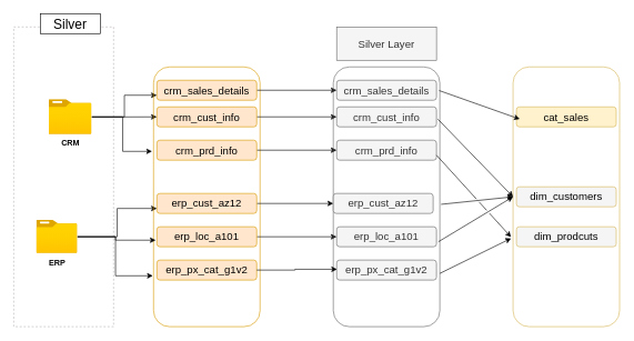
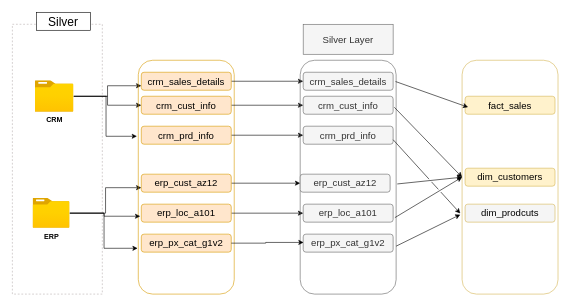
  <mxCell id="0" />
  <mxCell id="1" parent="0" />
  <mxCell id="2" value="" style="rounded=0;whiteSpace=wrap;html=1;fillColor=none;dashed=1;strokeColor=light-dark(#b9b1b1, #ededed);" parent="1" vertex="1"><mxGeometry x="20" y="40" width="150" height="450" as="geometry" /></mxCell>
  <mxCell id="3" value="&lt;font style=&quot;font-size: 20px;&quot;&gt;Silver&lt;/font&gt;" style="rounded=0;whiteSpace=wrap;html=1;" parent="1" vertex="1"><mxGeometry x="60" y="20" width="90" height="30" as="geometry" /></mxCell>
  <mxCell id="4" style="edgeStyle=orthogonalEdgeStyle;rounded=0;orthogonalLoop=1;jettySize=auto;html=1;entryX=0;entryY=0.75;entryDx=0;entryDy=0;" parent="1" source="6" target="11" edge="1"><mxGeometry relative="1" as="geometry" /></mxCell>
  <mxCell id="5" style="edgeStyle=orthogonalEdgeStyle;rounded=0;orthogonalLoop=1;jettySize=auto;html=1;entryX=0;entryY=0.5;entryDx=0;entryDy=0;" parent="1" source="6" target="13" edge="1"><mxGeometry relative="1" as="geometry" /></mxCell>
- <mxCell id="6" value="&lt;b&gt;CRM&lt;/b&gt;" style="image;aspect=fixed;html=1;points=[];align=center;fontSize=12;image=img/lib/azure2/general/Folder_Blank.svg;" parent="1" vertex="1"><mxGeometry x="72.68" y="148.76" width="64.65" height="52.47" as="geometry" /></mxCell>
+ <mxCell id="6" value="&lt;b&gt;CRM&lt;/b&gt;" style="image;aspect=fixed;html=1;points=[];align=center;fontSize=12;image=img/lib/azure2/general/Folder_Blank.svg;" parent="1" vertex="1"><mxGeometry x="57.68" y="133.76" width="64.65" height="52.47" as="geometry" /></mxCell>
  <mxCell id="7" style="edgeStyle=orthogonalEdgeStyle;rounded=0;orthogonalLoop=1;jettySize=auto;html=1;entryX=0;entryY=0.75;entryDx=0;entryDy=0;" parent="1" source="8" target="17" edge="1"><mxGeometry relative="1" as="geometry" /></mxCell>
  <mxCell id="8" value="&lt;b&gt;ERP&lt;/b&gt;" style="image;aspect=fixed;html=1;points=[];align=center;fontSize=12;image=img/lib/azure2/general/Folder_Blank.svg;" parent="1" vertex="1"><mxGeometry x="54.2" y="330" width="61.61" height="50" as="geometry" /></mxCell>
  <mxCell id="9" value="" style="rounded=1;whiteSpace=wrap;html=1;fillColor=none;strokeColor=#d79b00;" parent="1" vertex="1"><mxGeometry x="230" y="100" width="160" height="390" as="geometry" /></mxCell>
  <mxCell id="10" style="edgeStyle=orthogonalEdgeStyle;rounded=0;orthogonalLoop=1;jettySize=auto;html=1;entryX=0;entryY=0.5;entryDx=0;entryDy=0;" parent="1" source="11" target="26" edge="1"><mxGeometry relative="1" as="geometry" /></mxCell>
  <mxCell id="11" value="&lt;span style=&quot;font-size: 16px;&quot;&gt;crm_sales_details&lt;/span&gt;" style="rounded=1;whiteSpace=wrap;html=1;fillColor=#ffe6cc;strokeColor=#d79b00;" parent="1" vertex="1"><mxGeometry x="235" y="120" width="150" height="30" as="geometry" /></mxCell>
  <mxCell id="12" style="edgeStyle=orthogonalEdgeStyle;rounded=0;orthogonalLoop=1;jettySize=auto;html=1;entryX=0;entryY=0.5;entryDx=0;entryDy=0;" parent="1" source="13" target="27" edge="1"><mxGeometry relative="1" as="geometry" /></mxCell>
  <mxCell id="13" value="&lt;span style=&quot;font-size: 16px;&quot;&gt;crm_cust_info&lt;/span&gt;" style="rounded=1;whiteSpace=wrap;html=1;fillColor=#ffe6cc;strokeColor=#d79b00;" parent="1" vertex="1"><mxGeometry x="235" y="160" width="150" height="30" as="geometry" /></mxCell>
  <mxCell id="14" style="edgeStyle=orthogonalEdgeStyle;rounded=0;orthogonalLoop=1;jettySize=auto;html=1;entryX=0;entryY=0.5;entryDx=0;entryDy=0;" parent="1" source="15" target="28" edge="1"><mxGeometry relative="1" as="geometry" /></mxCell>
  <mxCell id="15" value="&lt;span style=&quot;font-size: 16px;&quot;&gt;crm_prd_info&lt;/span&gt;" style="rounded=1;whiteSpace=wrap;html=1;fillColor=#ffe6cc;strokeColor=#d79b00;" parent="1" vertex="1"><mxGeometry x="235" y="210" width="150" height="30" as="geometry" /></mxCell>
  <mxCell id="16" style="edgeStyle=orthogonalEdgeStyle;rounded=0;orthogonalLoop=1;jettySize=auto;html=1;" parent="1" source="17" target="29" edge="1"><mxGeometry relative="1" as="geometry" /></mxCell>
  <mxCell id="17" value="&lt;span style=&quot;font-size: 16px;&quot;&gt;erp_cust_az12&lt;/span&gt;" style="rounded=1;whiteSpace=wrap;html=1;fillColor=#ffe6cc;strokeColor=#d79b00;" parent="1" vertex="1"><mxGeometry x="235" y="290" width="150" height="30" as="geometry" /></mxCell>
  <mxCell id="18" style="edgeStyle=orthogonalEdgeStyle;rounded=0;orthogonalLoop=1;jettySize=auto;html=1;" parent="1" source="19" target="30" edge="1"><mxGeometry relative="1" as="geometry" /></mxCell>
  <mxCell id="19" value="&lt;span style=&quot;font-size: 16px;&quot;&gt;erp_loc_a101&lt;/span&gt;" style="rounded=1;whiteSpace=wrap;html=1;fillColor=#ffe6cc;strokeColor=#d79b00;" parent="1" vertex="1"><mxGeometry x="235" y="340" width="150" height="30" as="geometry" /></mxCell>
  <mxCell id="20" value="&lt;span style=&quot;font-size: 16px;&quot;&gt;erp_px_cat_g1v2&lt;/span&gt;" style="rounded=1;whiteSpace=wrap;html=1;fillColor=#ffe6cc;strokeColor=#d79b00;" parent="1" vertex="1"><mxGeometry x="235" y="390" width="150" height="30" as="geometry" /></mxCell>
  <mxCell id="21" style="edgeStyle=orthogonalEdgeStyle;rounded=0;orthogonalLoop=1;jettySize=auto;html=1;entryX=-0.014;entryY=0.325;entryDx=0;entryDy=0;entryPerimeter=0;" parent="1" source="6" target="9" edge="1"><mxGeometry relative="1" as="geometry" /></mxCell>
  <mxCell id="22" style="edgeStyle=orthogonalEdgeStyle;rounded=0;orthogonalLoop=1;jettySize=auto;html=1;entryX=-0.007;entryY=0.804;entryDx=0;entryDy=0;entryPerimeter=0;" parent="1" source="8" target="9" edge="1"><mxGeometry relative="1" as="geometry" /></mxCell>
  <mxCell id="23" style="edgeStyle=orthogonalEdgeStyle;rounded=0;orthogonalLoop=1;jettySize=auto;html=1;entryX=0.02;entryY=0.667;entryDx=0;entryDy=0;entryPerimeter=0;" parent="1" source="8" target="9" edge="1"><mxGeometry relative="1" as="geometry" /></mxCell>
  <mxCell id="24" value="" style="rounded=1;whiteSpace=wrap;html=1;fillColor=none;strokeColor=#666666;fontColor=#333333;" parent="1" vertex="1"><mxGeometry x="500" y="100" width="160" height="390" as="geometry" /></mxCell>
  <mxCell id="25" value="&lt;span style=&quot;font-size: 16px;&quot;&gt;Silver Layer&lt;/span&gt;" style="whiteSpace=wrap;html=1;fillColor=#f5f5f5;strokeColor=#666666;fontColor=#333333;rounded=0;" parent="1" vertex="1"><mxGeometry x="505" y="40" width="150" height="50" as="geometry" /></mxCell>
  <mxCell id="26" value="&lt;span style=&quot;font-size: 16px;&quot;&gt;crm_sales_details&lt;/span&gt;" style="rounded=1;whiteSpace=wrap;html=1;fillColor=#f5f5f5;strokeColor=#666666;fontColor=#333333;" parent="1" vertex="1"><mxGeometry x="505" y="120" width="150" height="30" as="geometry" /></mxCell>
  <mxCell id="27" value="&lt;span style=&quot;font-size: 16px;&quot;&gt;crm_cust_info&lt;/span&gt;" style="rounded=1;whiteSpace=wrap;html=1;fillColor=#f5f5f5;strokeColor=#666666;fontColor=#333333;" parent="1" vertex="1"><mxGeometry x="505" y="160" width="150" height="30" as="geometry" /></mxCell>
  <mxCell id="28" value="&lt;span style=&quot;font-size: 16px;&quot;&gt;crm_prd_info&lt;/span&gt;" style="rounded=1;whiteSpace=wrap;html=1;fillColor=#f5f5f5;strokeColor=#666666;fontColor=#333333;" parent="1" vertex="1"><mxGeometry x="505" y="210" width="150" height="30" as="geometry" /></mxCell>
  <mxCell id="29" value="&lt;span style=&quot;font-size: 16px;&quot;&gt;erp_cust_az12&lt;/span&gt;" style="rounded=1;whiteSpace=wrap;html=1;fillColor=#f5f5f5;strokeColor=#666666;fontColor=#333333;" parent="1" vertex="1"><mxGeometry x="500" y="290" width="150" height="30" as="geometry" /></mxCell>
  <mxCell id="30" value="&lt;span style=&quot;font-size: 16px;&quot;&gt;erp_loc_a101&lt;/span&gt;" style="rounded=1;whiteSpace=wrap;html=1;fillColor=#f5f5f5;strokeColor=#666666;fontColor=#333333;" parent="1" vertex="1"><mxGeometry x="505" y="340" width="150" height="30" as="geometry" /></mxCell>
  <mxCell id="31" value="&lt;span style=&quot;font-size: 16px;&quot;&gt;erp_px_cat_g1v2&lt;/span&gt;" style="rounded=1;whiteSpace=wrap;html=1;fillColor=#f5f5f5;strokeColor=#666666;fontColor=#333333;" parent="1" vertex="1"><mxGeometry x="505" y="390" width="150" height="30" as="geometry" /></mxCell>
  <mxCell id="32" style="edgeStyle=orthogonalEdgeStyle;rounded=0;orthogonalLoop=1;jettySize=auto;html=1;entryX=0.035;entryY=0.779;entryDx=0;entryDy=0;entryPerimeter=0;" parent="1" source="20" target="24" edge="1"><mxGeometry relative="1" as="geometry" /></mxCell>
  <mxCell id="33" value="" style="rounded=1;whiteSpace=wrap;html=1;fillColor=none;strokeColor=#d6b656;" vertex="1" parent="1"><mxGeometry x="770" y="100" width="160" height="390" as="geometry" /></mxCell>
- <mxCell id="34" value="&lt;span style=&quot;font-size: 16px;&quot;&gt;cat_sales&lt;/span&gt;" style="rounded=1;whiteSpace=wrap;html=1;fillColor=#fff2cc;strokeColor=#d6b656;" vertex="1" parent="1"><mxGeometry x="775" y="160" width="150" height="30" as="geometry" /></mxCell>
- <mxCell id="35" value="&lt;span style=&quot;font-size: 16px;&quot;&gt;dim_customers&lt;/span&gt;" style="rounded=1;whiteSpace=wrap;html=1;fillColor=#f5f5f5;strokeColor=#d6b656;" vertex="1" parent="1"><mxGeometry x="775" y="280" width="150" height="30" as="geometry" /></mxCell>
+ <mxCell id="34" value="&lt;span style=&quot;font-size: 16px;&quot;&gt;fact_sales&lt;/span&gt;" style="rounded=1;whiteSpace=wrap;html=1;fillColor=#fff2cc;strokeColor=#d6b656;" vertex="1" parent="1"><mxGeometry x="775" y="160" width="150" height="30" as="geometry" /></mxCell>
+ <mxCell id="35" value="&lt;span style=&quot;font-size: 16px;&quot;&gt;dim_customers&lt;/span&gt;" style="rounded=1;whiteSpace=wrap;html=1;fillColor=#fff2cc;strokeColor=#d6b656;" vertex="1" parent="1"><mxGeometry x="775" y="280" width="150" height="30" as="geometry" /></mxCell>
  <mxCell id="36" value="&lt;span style=&quot;font-size: 16px;&quot;&gt;dim_prodcuts&lt;/span&gt;" style="rounded=1;whiteSpace=wrap;html=1;fillColor=#f5f5f5;strokeColor=#d6b656;" vertex="1" parent="1"><mxGeometry x="775" y="340" width="150" height="30" as="geometry" /></mxCell>
  <mxCell id="37" value="" style="endArrow=classic;html=1;rounded=0;entryX=0.006;entryY=0.329;entryDx=0;entryDy=0;entryPerimeter=0;exitX=0.994;exitY=0.091;exitDx=0;exitDy=0;exitPerimeter=0;" edge="1" parent="1" source="24"><mxGeometry width="50" height="50" relative="1" as="geometry"><mxPoint x="669.04" y="100" as="sourcePoint" /><mxPoint x="780" y="178.31" as="targetPoint" /></mxGeometry></mxCell>
  <mxCell id="38" value="" style="endArrow=classic;html=1;rounded=0;exitX=0.981;exitY=0.201;exitDx=0;exitDy=0;exitPerimeter=0;jumpStyle=gap;" edge="1" parent="1" source="24"><mxGeometry width="50" height="50" relative="1" as="geometry"><mxPoint x="690" y="170" as="sourcePoint" /><mxPoint x="770" y="295" as="targetPoint" /></mxGeometry></mxCell>
  <mxCell id="39" value="" style="endArrow=classic;html=1;rounded=0;entryX=0;entryY=0.5;entryDx=0;entryDy=0;exitX=1.012;exitY=0.529;exitDx=0;exitDy=0;exitPerimeter=0;jumpStyle=gap;" edge="1" parent="1" source="24" target="33"><mxGeometry width="50" height="50" relative="1" as="geometry"><mxPoint x="680" y="230" as="sourcePoint" /><mxPoint x="798" y="337" as="targetPoint" /></mxGeometry></mxCell>
  <mxCell id="40" value="" style="endArrow=classic;html=1;rounded=0;exitX=0.987;exitY=0.673;exitDx=0;exitDy=0;exitPerimeter=0;entryX=0;entryY=0.5;entryDx=0;entryDy=0;jumpStyle=gap;" edge="1" parent="1" source="24" target="33"><mxGeometry width="50" height="50" relative="1" as="geometry"><mxPoint x="690" y="360" as="sourcePoint" /><mxPoint x="760" y="300" as="targetPoint" /></mxGeometry></mxCell>
  <mxCell id="41" value="" style="endArrow=classic;html=1;rounded=0;exitX=1;exitY=0.75;exitDx=0;exitDy=0;entryX=-0.019;entryY=0.655;entryDx=0;entryDy=0;entryPerimeter=0;jumpStyle=gap;" edge="1" parent="1" source="28" target="33"><mxGeometry width="50" height="50" relative="1" as="geometry"><mxPoint x="730" y="330" as="sourcePoint" /><mxPoint x="780" y="360" as="targetPoint" /></mxGeometry></mxCell>
  <mxCell id="42" value="" style="endArrow=classic;html=1;rounded=0;entryX=-0.019;entryY=0.66;entryDx=0;entryDy=0;exitX=1;exitY=0.795;exitDx=0;exitDy=0;exitPerimeter=0;entryPerimeter=0;jumpStyle=gap;" edge="1" parent="1" source="24" target="33"><mxGeometry width="50" height="50" relative="1" as="geometry"><mxPoint x="720" y="440" as="sourcePoint" /><mxPoint x="838" y="547" as="targetPoint" /></mxGeometry></mxCell>
